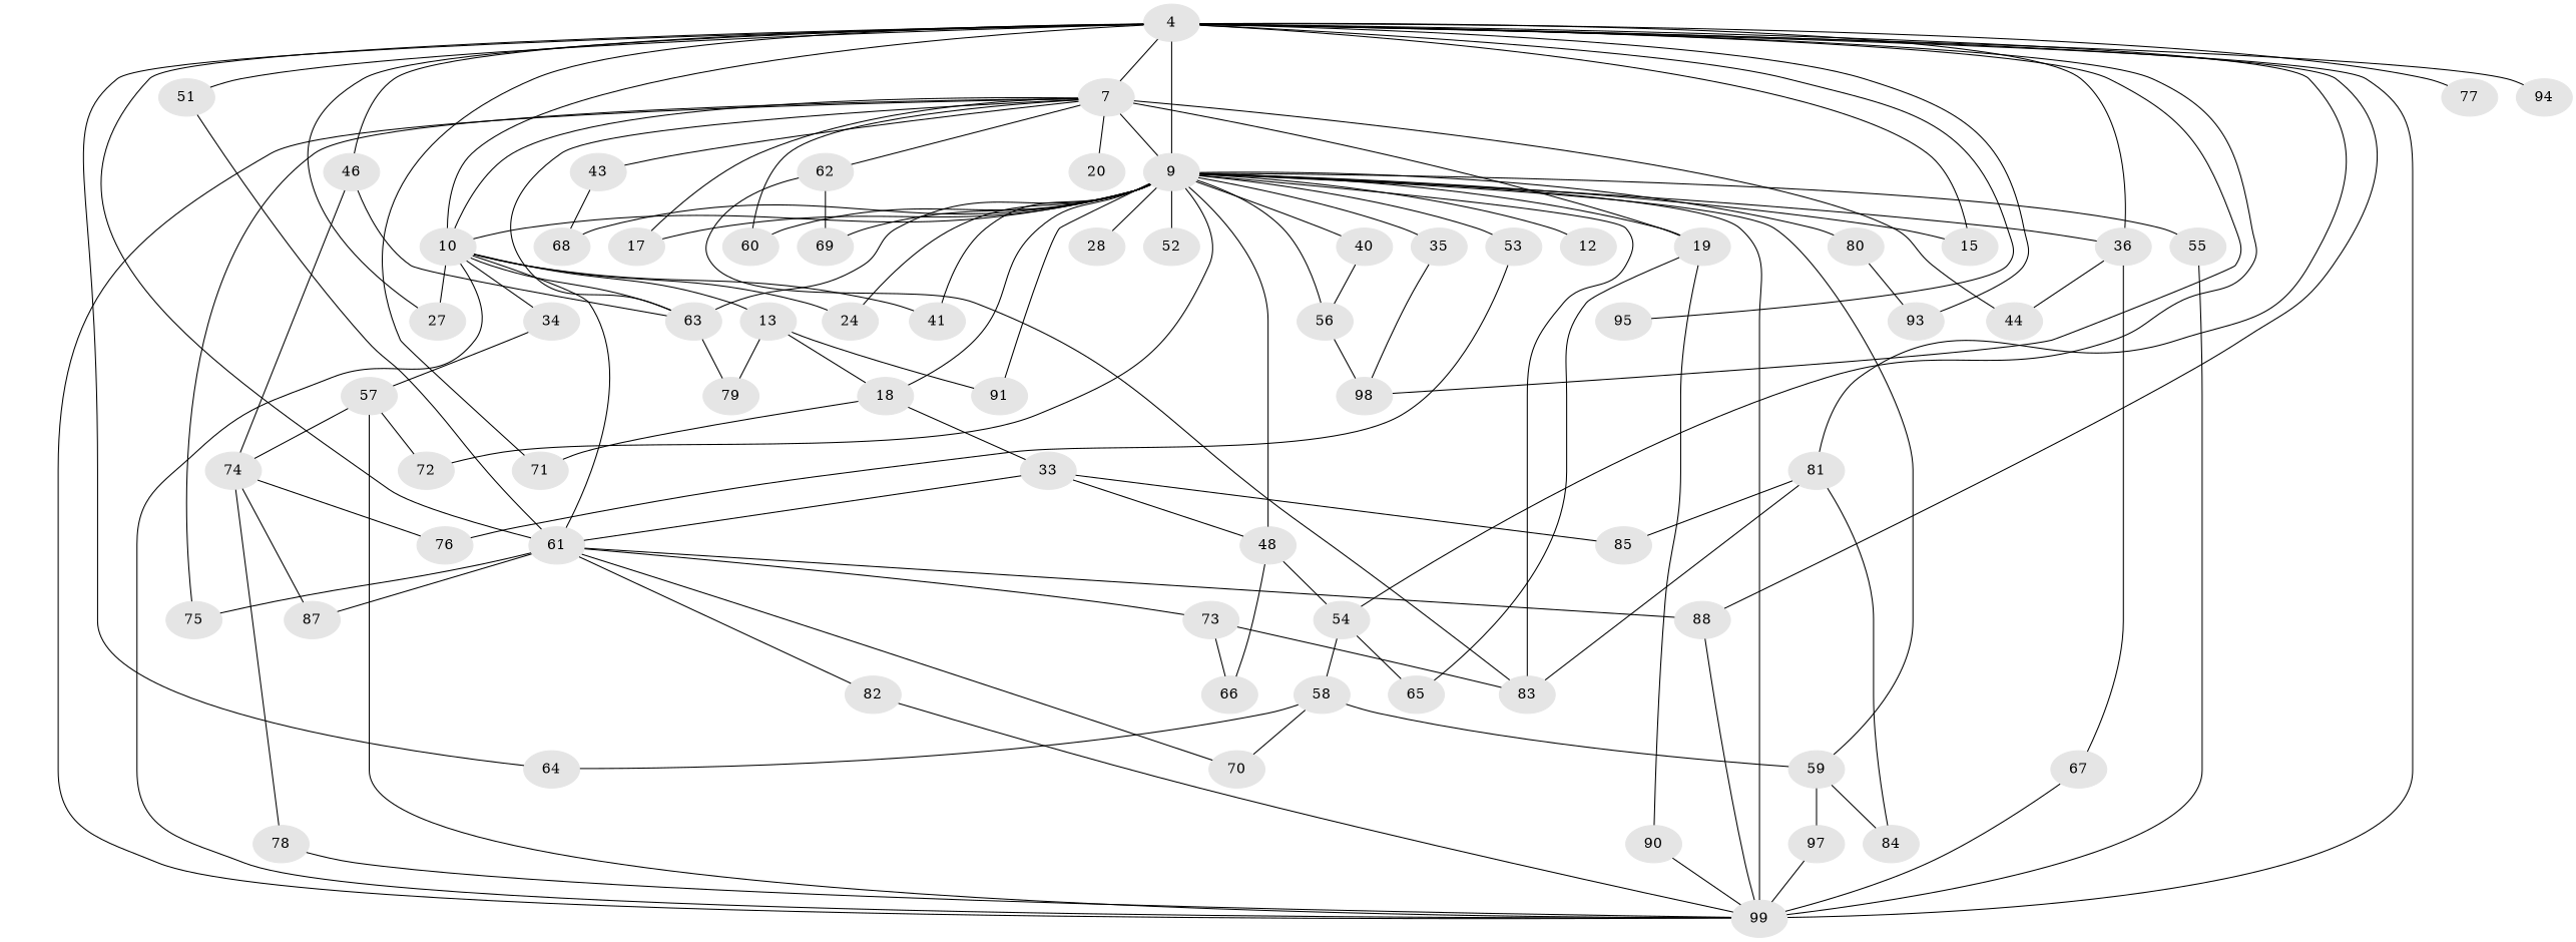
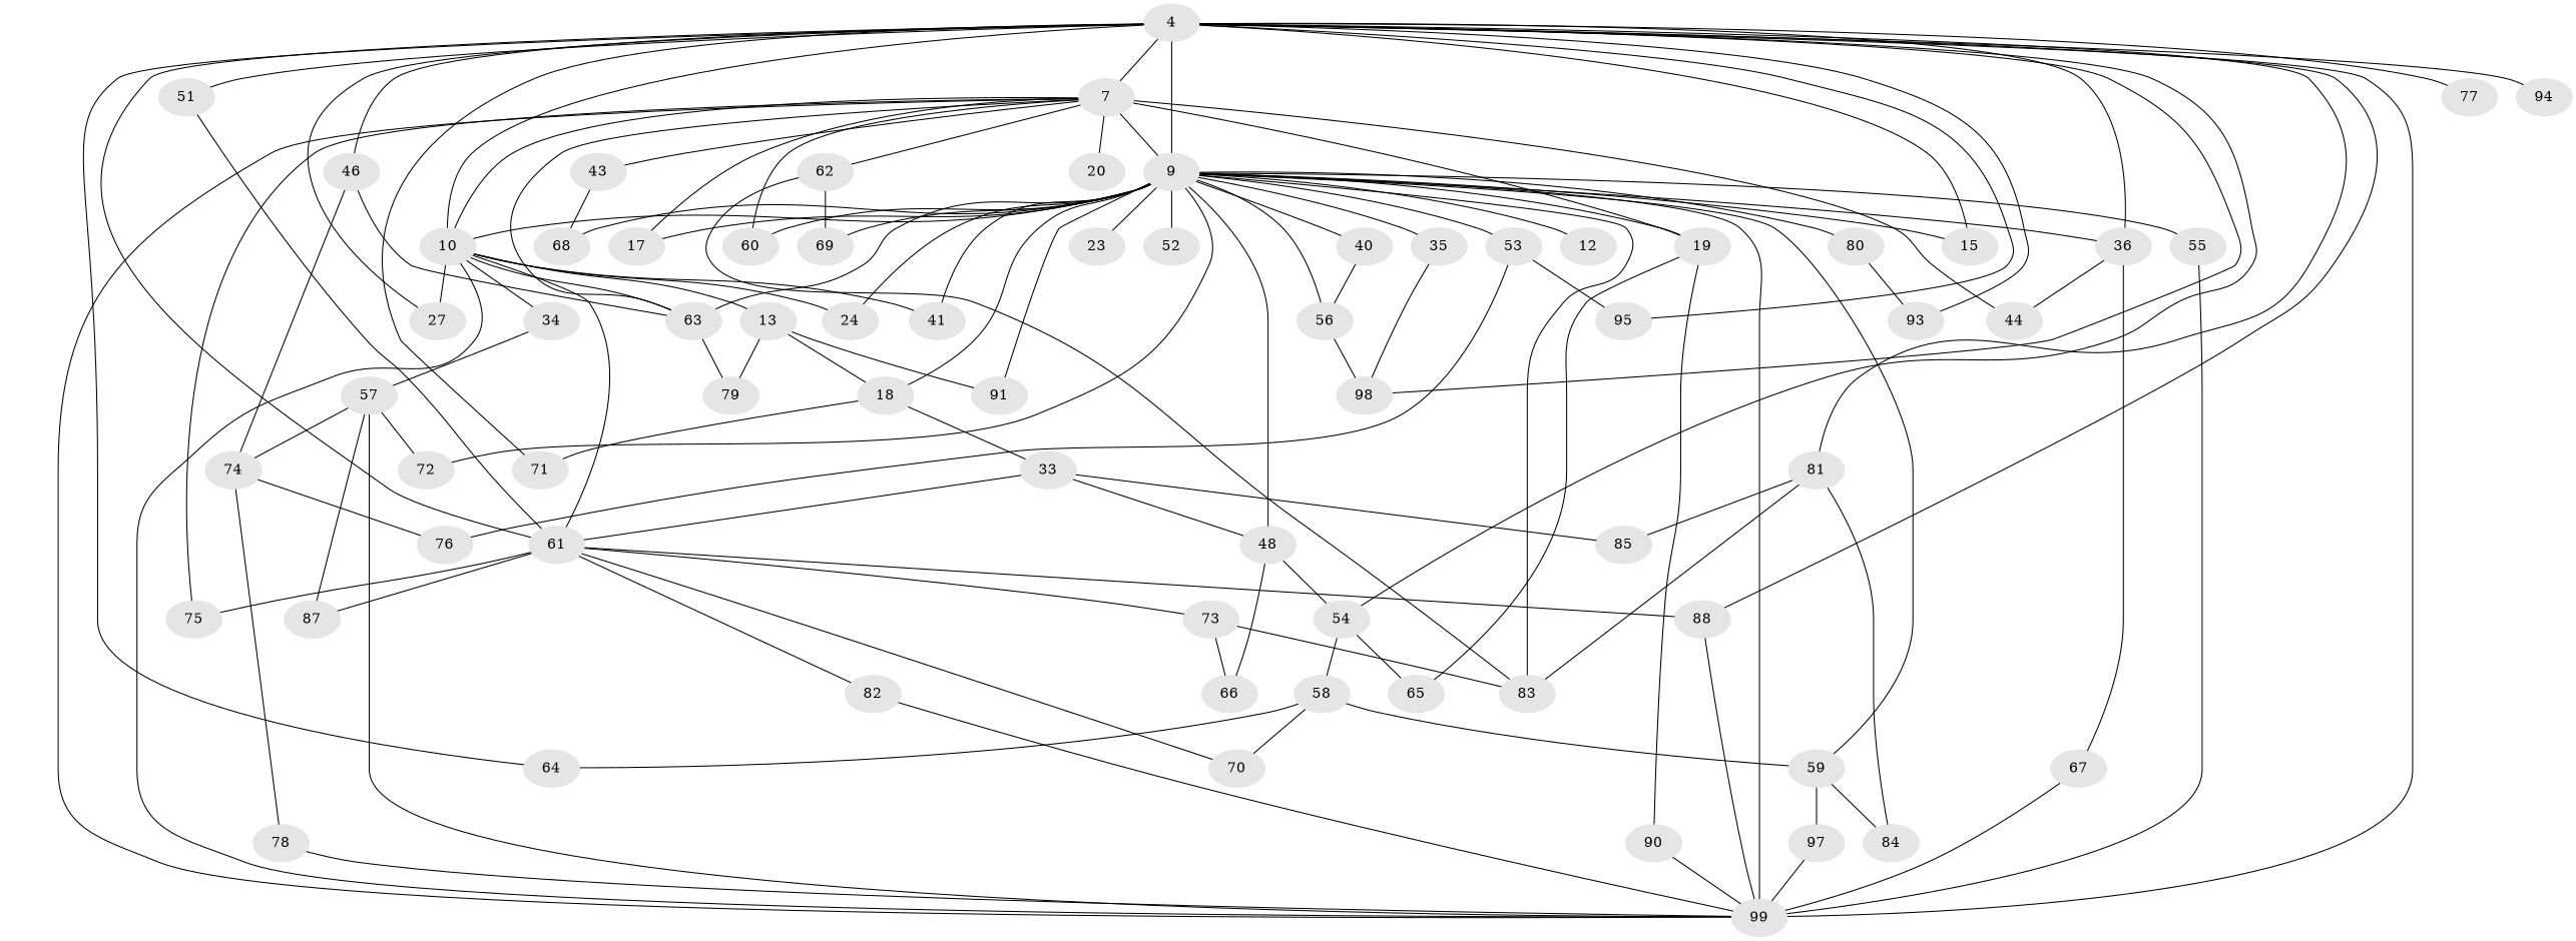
  graph {
    node [color=gray90 style=filled]
    4 [super="+3"]
    7 [super="+2"]
    9 [super="+6+8"]
    10 [super="+5"]
    15
    27
    36
    46
    51
    54
    64
    71
    77 [super="+47"]
    81
    88 [super="+30"]
    93
    94 [super="+86"]
    95
    98 [super="+49"]
    99 [super="+31+66+92"]
    61 [super="+25+39"]
    17
    19
    20
    43
    44
    60 [super="+45"]
    62
    63 [super="+22+38"]
    75
    12
    n32 [label=18]
-   23 [label=28]
+   23
    24
    35
    40 [super="+21"]
    41
    48
    52
    53
    55 [super="+11"]
    56 [super="+29"]
    59 [super="+32"]
    68 [super="+42"]
    69
    72
    80
    83 [super="+14"]
    91
    13
    34
    67
    74
    65
    58
    85
    84
    90
    79
    33
    n61 [label=66]
    76
    97
    70
    73
    82
    87
    57
    78
    4 -- 7 [weight=4]
    4 -- 9 [weight=8]
    4 -- 10 [weight=4]
    4 -- 15
    4 -- 27
    4 -- 36
    4 -- 46 [weight=2]
    4 -- 51
    4 -- 54
    4 -- 64
    4 -- 71
    4 -- 77 [weight=3]
    4 -- 81
    4 -- 88
    4 -- 93
    4 -- 94 [weight=3]
    4 -- 95
    4 -- 98
    4 -- 99 [weight=2]
    4 -- 61 [weight=4]
    7 -- 9 [weight=8]
    7 -- 10 [weight=4]
    7 -- 99
    7 -- 17
    7 -- 19
    7 -- 20 [weight=2]
    7 -- 43
    7 -- 44
    7 -- 60 [weight=2]
    7 -- 62
    7 -- 63
    7 -- 75
    9 -- 10 [weight=8]
    9 -- 15
    9 -- 36
    9 -- 99 [weight=4]
    9 -- 17
    9 -- 19
    9 -- 60
    9 -- 63
    9 -- 12 [weight=2]
    9 -- n32
    9 -- 23 [weight=2]
    9 -- 24
    9 -- 35 [weight=2]
    9 -- 40 [weight=3]
    9 -- 41
    9 -- 48
    9 -- 52 [weight=2]
    9 -- 53 [weight=2]
    9 -- 55 [weight=3]
    9 -- 56 [weight=2]
    9 -- 59 [weight=2]
    9 -- 68 [weight=3]
    9 -- 69
    9 -- 72
    9 -- 80
    9 -- 83 [weight=3]
    9 -- 91
    10 -- 27
    10 -- 99
    10 -- 61 [weight=2]
    10 -- 63
    10 -- 24
    10 -- 41
    10 -- 13 [weight=2]
    10 -- 34 [weight=2]
    36 -- 44
    36 -- 67
    46 -- 63
    46 -- 74
    51 -- 61
    54 -- 65
    54 -- 58
    81 -- 83
    81 -- 85
    81 -- 84
    88 -- 99
    61 -- 88
    61 -- 75
    61 -- 70
    61 -- 73
    61 -- 82
    61 -- 87
    19 -- 65
    19 -- 90
    43 -- 68
    62 -- 69
    62 -- 83
    63 -- 79
    n32 -- 71
    n32 -- 33
    35 -- 98
    40 -- 56
    48 -- 54
    48 -- n61
+   53 -- 95
    53 -- 76
    55 -- 99
    56 -- 98
    59 -- 84
    59 -- 97
    80 -- 93
    13 -- n32
    13 -- 91
    13 -- 79
    34 -- 57
    67 -- 99
    74 -- 76
-   74 -- 87
+   57 -- 87
    74 -- 78
    58 -- 64
    58 -- 59
    58 -- 70
    90 -- 99
    33 -- 61
    33 -- 48
    33 -- 85
    97 -- 99
    73 -- 83
    73 -- n61
    82 -- 99
    57 -- 99
    57 -- 72
    57 -- 74
    78 -- 99
  }
